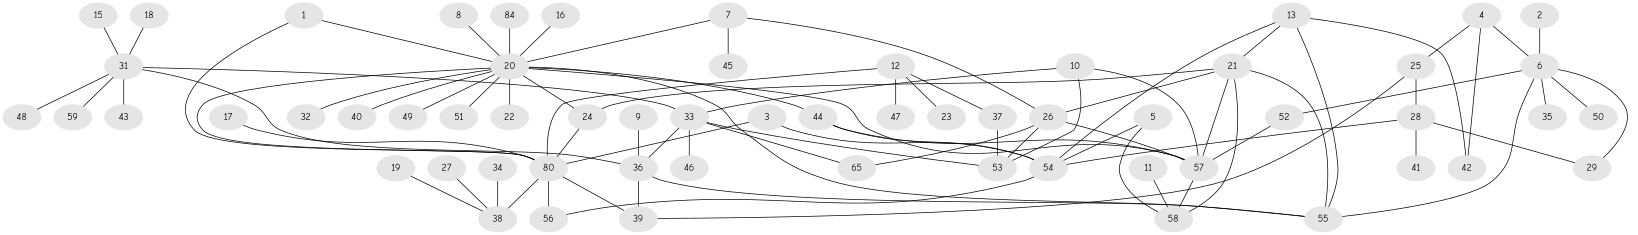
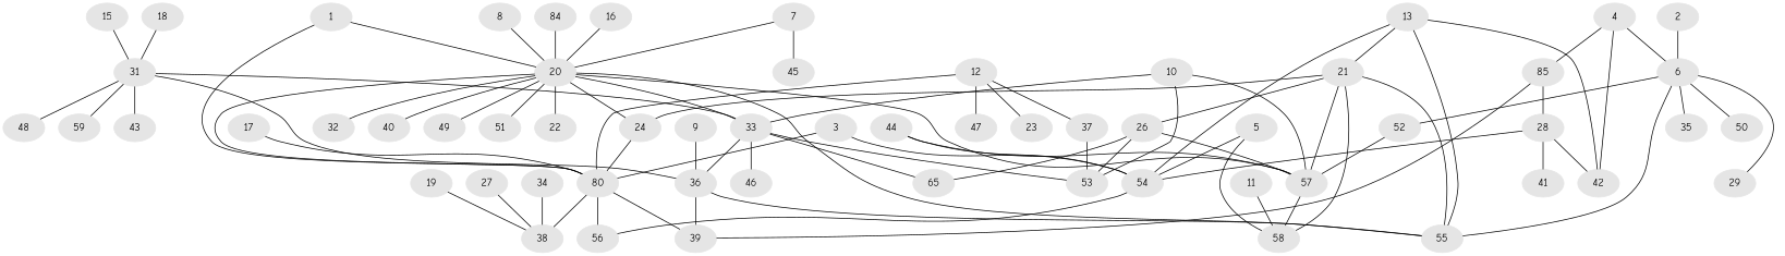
  graph {
    fontname="Comic Neue"
    node [color=gray90 fontname="Comic Neue" style=filled]
    edge [fontname="Comic Neue" weight=1.0]
    1
    20
    n3 [label=80]
    55
    57
    22
    24
    32
    40
    44
    49
    51
    38
    39
    56
    2
    6
    29
    35
    50
    52
    3
    54
    4
-   25
+   25 [label=85]
    42
    28
    5
    58
    7
    26
    45
    53
    n34 [label=65]
    8
    9
    36
    10
    33
    46
    11
    12
    23
    37
    47
    13
    21
    n48 [label=84]
    15
    31
    43
    48
    59
    16
    17
    18
    19
    41
    27
    34
    1 -- 20
    1 -- n3
    20 -- n3
    20 -- 55
    20 -- 57
    20 -- 22
    20 -- 24
    20 -- 32
    20 -- 40
-   20 -- 44
+   20 -- 33
    20 -- 49
    20 -- 51
    n3 -- 38 [weight=2.0]
    n3 -- 39
    n3 -- 56 [weight=2.0]
    57 -- 58
    24 -- n3
    44 -- 57
    44 -- 54 [weight=2.0]
    2 -- 6
    6 -- 55
    6 -- 29
    6 -- 35
    6 -- 50
    6 -- 52
    52 -- 57
    3 -- n3
    3 -- 54
    54 -- 56
    4 -- 6
    4 -- 25
    4 -- 42
    25 -- 39
    25 -- 28
    28 -- 54
-   28 -- 29
+   28 -- 42
    28 -- 41
    5 -- 54
    5 -- 58
    7 -- 20
-   7 -- 26
    7 -- 45
    26 -- 57
    26 -- 53
    26 -- n34
    8 -- 20
    9 -- 36
    36 -- 55
    36 -- 39
    10 -- 57
    10 -- 53
    10 -- 33
    33 -- 53
    33 -- n34
    33 -- 36
    33 -- 46
    11 -- 58
    12 -- n3 [weight=2.0]
    12 -- 23
    12 -- 37
    12 -- 47
    37 -- 53
    13 -- 55
    13 -- 54
    13 -- 42
    13 -- 21
    21 -- 55
    21 -- 57
    21 -- 24
    21 -- 58
    21 -- 26
    n48 -- 20
    15 -- 31
    31 -- 36
    31 -- 33
    31 -- 43
    31 -- 48
    31 -- 59
    16 -- 20
    17 -- n3
    18 -- 31
    19 -- 38
    27 -- 38
    34 -- 38
  }
